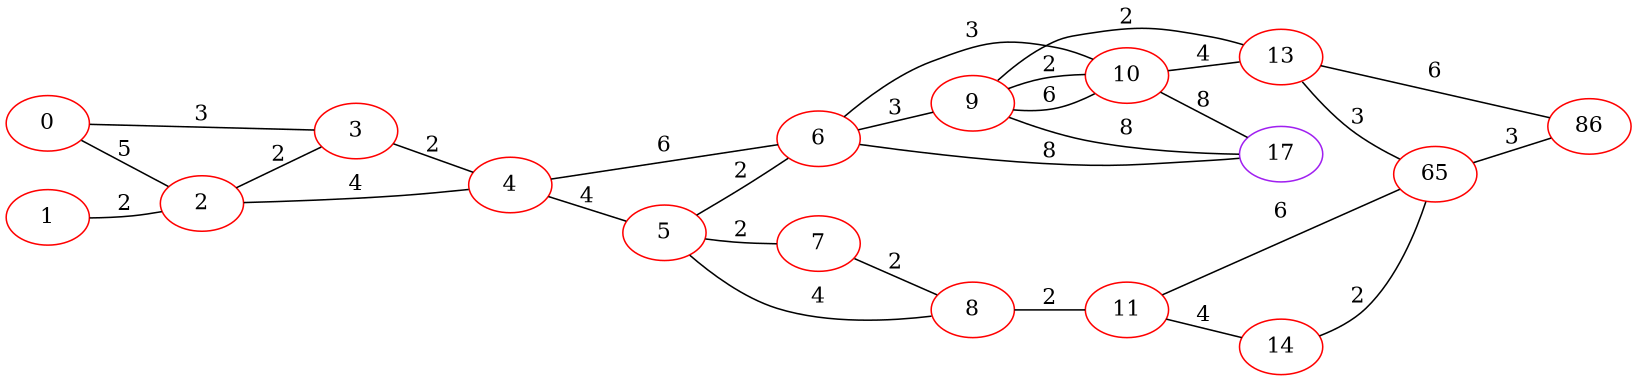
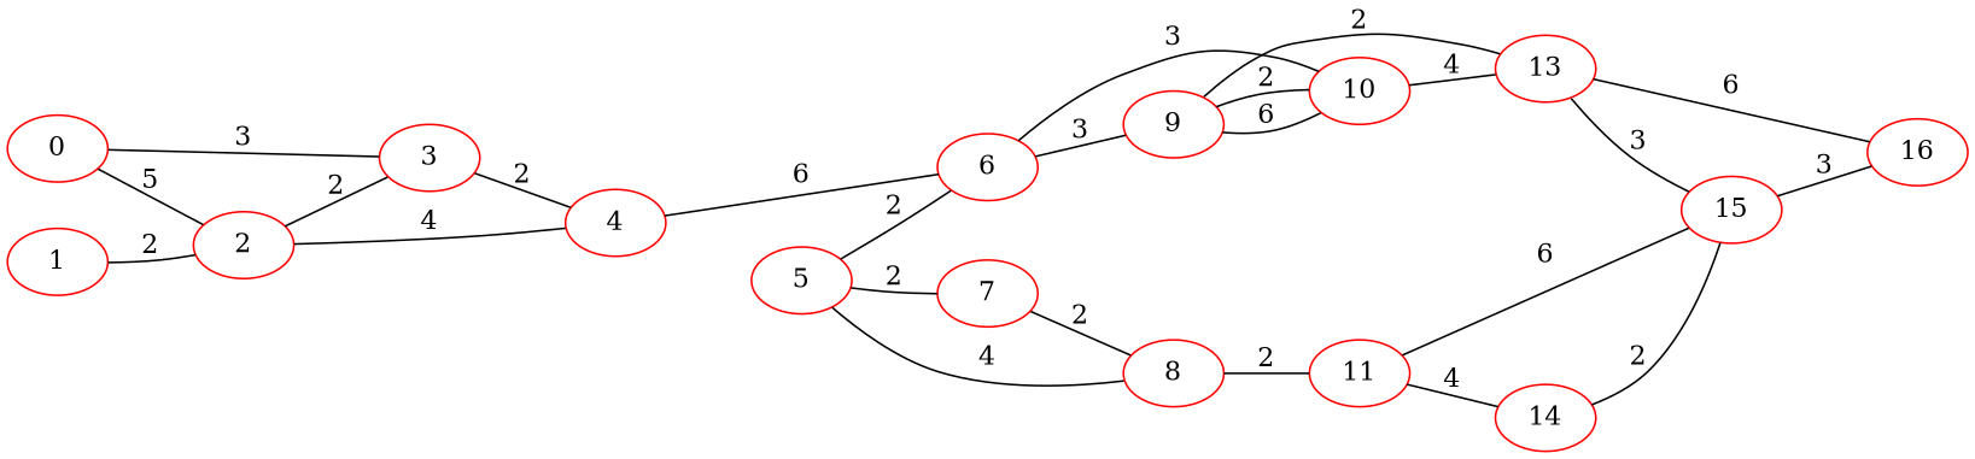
  graph {
    rankdir=LR
    node [color=red weight=1]
    0
    2
    3
    1
    4
    5
    6
    7
    8
    9
    10
-   17 [color=purple weight=4]
    11
    13
    14
-   15 [label=65]
-   16 [label=86]
+   15
+   16
    0 -- 2 [label=5]
    0 -- 3 [label=3]
    2 -- 3 [label=2]
    2 -- 4 [label=4]
    3 -- 4 [label=2]
    1 -- 2 [label=2]
-   4 -- 5 [label=4]
    4 -- 6 [label=6]
    5 -- 6 [label=2]
    5 -- 7 [label=2]
    5 -- 8 [label=4]
    6 -- 9 [label=3]
    6 -- 10 [label=3]
-   6 -- 17 [label=8]
    7 -- 8 [label=2]
    8 -- 11 [label=2]
    9 -- 10 [label=2]
    9 -- 10 [label=6]
-   9 -- 17 [label=8]
    9 -- 13 [label=2]
-   10 -- 17 [label=8]
    10 -- 13 [label=4]
    11 -- 14 [label=4]
    11 -- 15 [label=6]
    13 -- 15 [label=3]
    13 -- 16 [label=6]
    14 -- 15 [label=2]
    15 -- 16 [label=3]
  }
